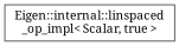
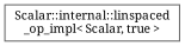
  digraph {
    rankdir=LR
    fontname="Noto Serif"
-   n1 [color=grey40 fillcolor=white fontname="Noto Serif" fontsize=10 height=0.2 label="Eigen::internal::linspaced\l_op_impl\< Scalar, true \>" shape=box style=filled width=0.4]
+   n1 [color=grey40 fillcolor=white fontname="Noto Serif" fontsize=10 height=0.2 label="Scalar::internal::linspaced\l_op_impl\< Scalar, true \>" shape=box style=filled width=0.4]
  }
